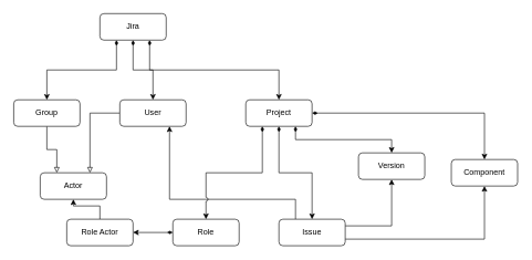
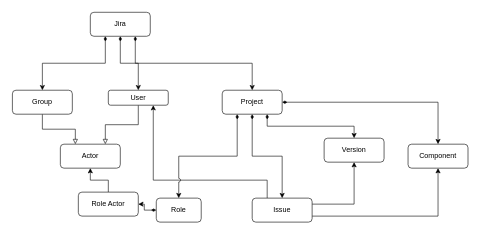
  <mxCell id="0" />
  <mxCell id="1" parent="0" />
  <mxCell id="2" style="edgeStyle=orthogonalEdgeStyle;rounded=0;orthogonalLoop=1;jettySize=auto;html=1;startArrow=diamondThin;startFill=1;exitX=0.75;exitY=1;exitDx=0;exitDy=0;" edge="1" parent="1" source="3" target="8"><mxGeometry relative="1" as="geometry" /></mxCell>
  <mxCell id="3" value="Jira" style="rounded=1;whiteSpace=wrap;html=1;movable=1;resizable=1;rotatable=1;deletable=1;editable=1;locked=0;connectable=1;" vertex="1" parent="1"><mxGeometry x="150" y="20" width="100" height="40" as="geometry" /></mxCell>
  <mxCell id="4" style="edgeStyle=orthogonalEdgeStyle;rounded=0;orthogonalLoop=1;jettySize=auto;html=1;entryX=0.25;entryY=0;entryDx=0;entryDy=0;endArrow=block;endFill=0;" edge="1" parent="1" source="5" target="13"><mxGeometry relative="1" as="geometry" /></mxCell>
  <mxCell id="5" value="Group" style="rounded=1;whiteSpace=wrap;html=1;" vertex="1" parent="1"><mxGeometry x="20" y="150" width="100" height="40" as="geometry" /></mxCell>
  <mxCell id="6" style="edgeStyle=orthogonalEdgeStyle;rounded=0;orthogonalLoop=1;jettySize=auto;html=1;entryX=0.75;entryY=0;entryDx=0;entryDy=0;endArrow=block;endFill=0;" edge="1" parent="1" source="7" target="13"><mxGeometry relative="1" as="geometry" /></mxCell>
- <mxCell id="7" value="User" style="rounded=1;whiteSpace=wrap;html=1;" vertex="1" parent="1"><mxGeometry x="180" y="150" width="100" height="40" as="geometry" /></mxCell>
+ <mxCell id="7" value="User" style="rounded=1;whiteSpace=wrap;html=1;" vertex="1" parent="1"><mxGeometry x="180" y="150" width="100" height="25" as="geometry" /></mxCell>
  <mxCell id="8" value="Project" style="rounded=1;whiteSpace=wrap;html=1;" vertex="1" parent="1"><mxGeometry x="370" y="150" width="100" height="40" as="geometry" /></mxCell>
  <mxCell id="9" style="edgeStyle=orthogonalEdgeStyle;rounded=0;orthogonalLoop=1;jettySize=auto;html=1;exitX=1;exitY=0.25;exitDx=0;exitDy=0;" edge="1" parent="1" source="12" target="14"><mxGeometry relative="1" as="geometry" /></mxCell>
  <mxCell id="10" style="edgeStyle=orthogonalEdgeStyle;rounded=0;orthogonalLoop=1;jettySize=auto;html=1;exitX=1;exitY=0.75;exitDx=0;exitDy=0;" edge="1" parent="1" source="12" target="15"><mxGeometry relative="1" as="geometry" /></mxCell>
  <mxCell id="11" style="edgeStyle=orthogonalEdgeStyle;rounded=0;orthogonalLoop=1;jettySize=auto;html=1;exitX=0.25;exitY=0;exitDx=0;exitDy=0;entryX=0.75;entryY=1;entryDx=0;entryDy=0;jumpStyle=arc;" edge="1" parent="1" source="12" target="7"><mxGeometry relative="1" as="geometry"><Array as="points"><mxPoint x="445" y="300" /><mxPoint x="255" y="300" /></Array></mxGeometry></mxCell>
  <mxCell id="12" value="Issue" style="rounded=1;whiteSpace=wrap;html=1;" vertex="1" parent="1"><mxGeometry x="420" y="330" width="100" height="40" as="geometry" /></mxCell>
- <mxCell id="13" value="Actor" style="rounded=1;whiteSpace=wrap;html=1;" vertex="1" parent="1"><mxGeometry x="60" y="260" width="100" height="40" as="geometry" /></mxCell>
+ <mxCell id="13" value="Actor" style="rounded=1;whiteSpace=wrap;html=1;" vertex="1" parent="1"><mxGeometry x="100" y="240" width="100" height="40" as="geometry" /></mxCell>
  <mxCell id="14" value="Version" style="rounded=1;whiteSpace=wrap;html=1;" vertex="1" parent="1"><mxGeometry x="540" y="230" width="100" height="40" as="geometry" /></mxCell>
  <mxCell id="15" value="Component" style="rounded=1;whiteSpace=wrap;html=1;" vertex="1" parent="1"><mxGeometry x="680" y="240" width="100" height="40" as="geometry" /></mxCell>
- <mxCell id="16" value="Role" style="rounded=1;whiteSpace=wrap;html=1;" vertex="1" parent="1"><mxGeometry x="260" y="330" width="100" height="40" as="geometry" /></mxCell>
+ <mxCell id="16" value="Role" style="rounded=1;whiteSpace=wrap;html=1;" vertex="1" parent="1"><mxGeometry x="260" y="330" width="75" height="40" as="geometry" /></mxCell>
  <mxCell id="17" style="edgeStyle=orthogonalEdgeStyle;rounded=0;orthogonalLoop=1;jettySize=auto;html=1;" edge="1" parent="1" source="18" target="13"><mxGeometry relative="1" as="geometry" /></mxCell>
- <mxCell id="18" value="Role Actor" style="rounded=1;whiteSpace=wrap;html=1;" vertex="1" parent="1"><mxGeometry x="100" y="330" width="100" height="40" as="geometry" /></mxCell>
+ <mxCell id="18" value="Role Actor" style="rounded=1;whiteSpace=wrap;html=1;" vertex="1" parent="1"><mxGeometry x="130" y="320" width="100" height="40" as="geometry" /></mxCell>
  <mxCell id="19" style="edgeStyle=orthogonalEdgeStyle;rounded=0;orthogonalLoop=1;jettySize=auto;html=1;startArrow=diamondThin;startFill=1;exitX=0.5;exitY=1;exitDx=0;exitDy=0;" edge="1" parent="1" source="3" target="7"><mxGeometry relative="1" as="geometry"><mxPoint x="240" y="70" as="sourcePoint" /><mxPoint x="420" y="160" as="targetPoint" /></mxGeometry></mxCell>
  <mxCell id="20" style="edgeStyle=orthogonalEdgeStyle;rounded=0;orthogonalLoop=1;jettySize=auto;html=1;startArrow=diamondThin;startFill=1;exitX=0.25;exitY=1;exitDx=0;exitDy=0;" edge="1" parent="1" source="3" target="5"><mxGeometry relative="1" as="geometry"><mxPoint x="250" y="80" as="sourcePoint" /><mxPoint x="430" y="170" as="targetPoint" /></mxGeometry></mxCell>
  <mxCell id="21" style="edgeStyle=orthogonalEdgeStyle;rounded=0;orthogonalLoop=1;jettySize=auto;html=1;startArrow=diamondThin;startFill=1;exitX=0.5;exitY=1;exitDx=0;exitDy=0;" edge="1" parent="1" source="8" target="12"><mxGeometry relative="1" as="geometry"><mxPoint x="670" y="100" as="sourcePoint" /><mxPoint x="805" y="190" as="targetPoint" /></mxGeometry></mxCell>
  <mxCell id="22" style="edgeStyle=orthogonalEdgeStyle;rounded=0;orthogonalLoop=1;jettySize=auto;html=1;startArrow=diamondThin;startFill=1;" edge="1" parent="1" source="16" target="18"><mxGeometry relative="1" as="geometry"><mxPoint x="680" y="110" as="sourcePoint" /><mxPoint x="815" y="200" as="targetPoint" /></mxGeometry></mxCell>
  <mxCell id="23" style="edgeStyle=orthogonalEdgeStyle;rounded=0;orthogonalLoop=1;jettySize=auto;html=1;startArrow=diamondThin;startFill=1;exitX=0.25;exitY=1;exitDx=0;exitDy=0;jumpStyle=arc;" edge="1" parent="1" source="8" target="16"><mxGeometry relative="1" as="geometry"><mxPoint x="680" y="110" as="sourcePoint" /><mxPoint x="815" y="200" as="targetPoint" /></mxGeometry></mxCell>
  <mxCell id="24" style="edgeStyle=orthogonalEdgeStyle;rounded=0;orthogonalLoop=1;jettySize=auto;html=1;startArrow=diamondThin;startFill=1;exitX=0.75;exitY=1;exitDx=0;exitDy=0;" edge="1" parent="1" source="8" target="14"><mxGeometry relative="1" as="geometry"><mxPoint x="400" y="200" as="sourcePoint" /><mxPoint x="480" y="340" as="targetPoint" /></mxGeometry></mxCell>
  <mxCell id="25" style="edgeStyle=orthogonalEdgeStyle;rounded=0;orthogonalLoop=1;jettySize=auto;html=1;startArrow=diamondThin;startFill=1;exitX=1;exitY=0.5;exitDx=0;exitDy=0;" edge="1" parent="1" source="8" target="15"><mxGeometry relative="1" as="geometry"><mxPoint x="425" y="200" as="sourcePoint" /><mxPoint x="600" y="250" as="targetPoint" /></mxGeometry></mxCell>
